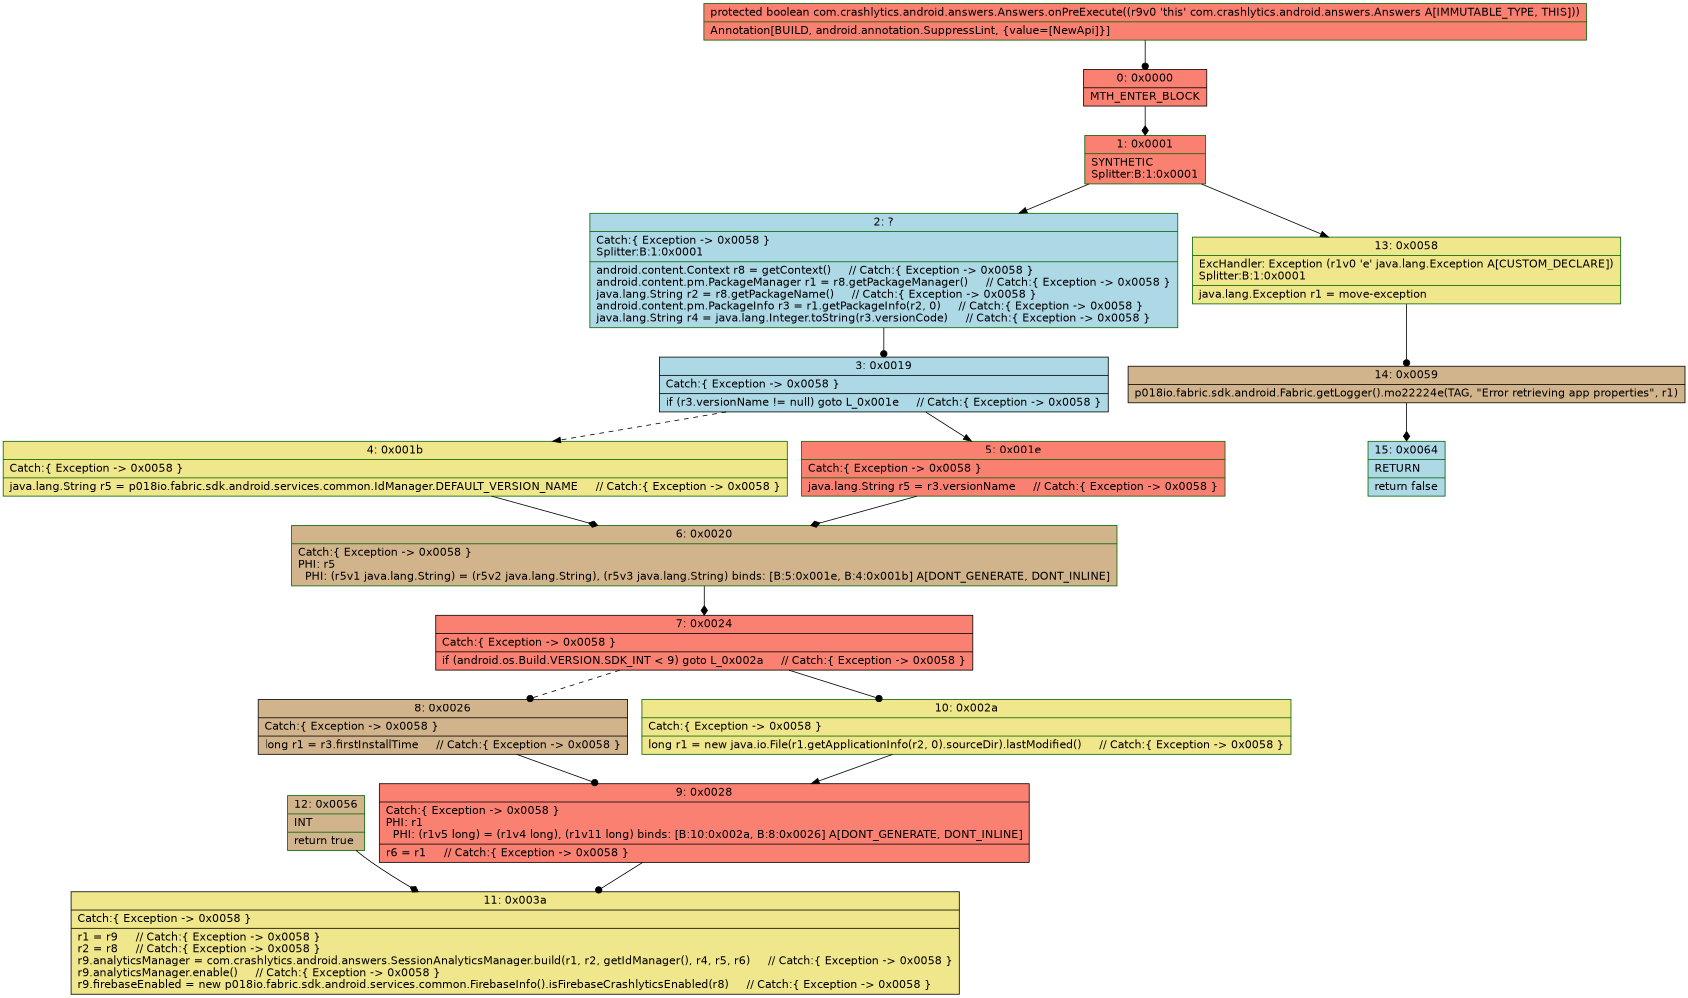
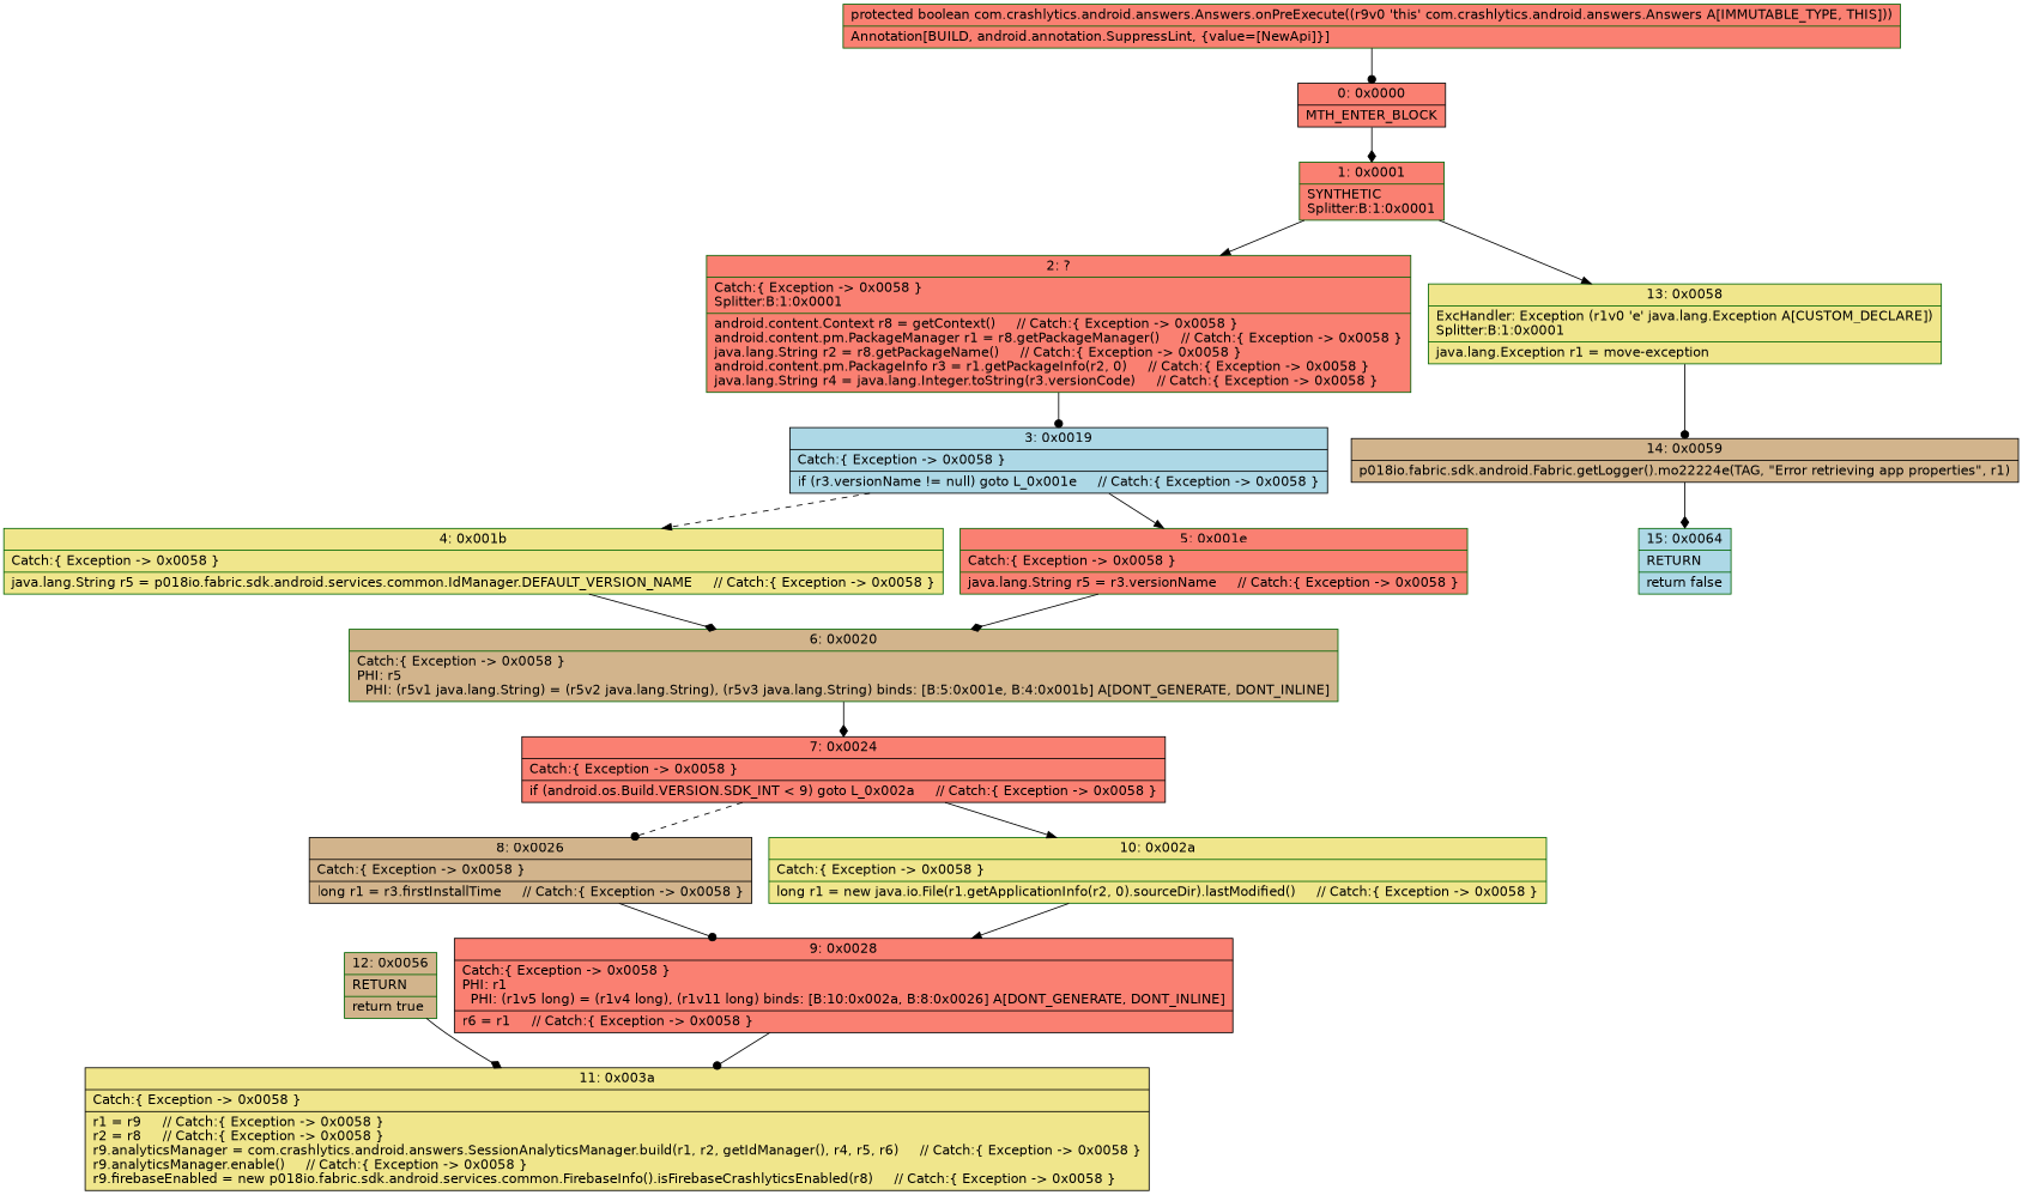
  digraph {
    fontname="DejaVu Sans"
    node [color=darkgreen fillcolor=salmon fontname="DejaVu Sans" shape=record style=filled]
    edge [arrowhead=dot fontname="DejaVu Sans"]
    n1 [color=black label="{0\:\ 0x0000|MTH_ENTER_BLOCK\l}"]
    n2 [label="{1\:\ 0x0001|SYNTHETIC\lSplitter:B:1:0x0001\l}"]
-   n3 [fillcolor=lightblue label="{2\:\ ?|Catch:\{ Exception \-\> 0x0058 \}\lSplitter:B:1:0x0001\l|android.content.Context r8 = getContext()     \/\/ Catch:\{ Exception \-\> 0x0058 \}\landroid.content.pm.PackageManager r1 = r8.getPackageManager()     \/\/ Catch:\{ Exception \-\> 0x0058 \}\ljava.lang.String r2 = r8.getPackageName()     \/\/ Catch:\{ Exception \-\> 0x0058 \}\landroid.content.pm.PackageInfo r3 = r1.getPackageInfo(r2, 0)     \/\/ Catch:\{ Exception \-\> 0x0058 \}\ljava.lang.String r4 = java.lang.Integer.toString(r3.versionCode)     \/\/ Catch:\{ Exception \-\> 0x0058 \}\l}"]
+   n3 [label="{2\:\ ?|Catch:\{ Exception \-\> 0x0058 \}\lSplitter:B:1:0x0001\l|android.content.Context r8 = getContext()     \/\/ Catch:\{ Exception \-\> 0x0058 \}\landroid.content.pm.PackageManager r1 = r8.getPackageManager()     \/\/ Catch:\{ Exception \-\> 0x0058 \}\ljava.lang.String r2 = r8.getPackageName()     \/\/ Catch:\{ Exception \-\> 0x0058 \}\landroid.content.pm.PackageInfo r3 = r1.getPackageInfo(r2, 0)     \/\/ Catch:\{ Exception \-\> 0x0058 \}\ljava.lang.String r4 = java.lang.Integer.toString(r3.versionCode)     \/\/ Catch:\{ Exception \-\> 0x0058 \}\l}"]
    n4 [fillcolor=khaki label="{13\:\ 0x0058|ExcHandler: Exception (r1v0 'e' java.lang.Exception A[CUSTOM_DECLARE])\lSplitter:B:1:0x0001\l|java.lang.Exception r1 = move\-exception\l}"]
    n5 [color=black fillcolor=lightblue label="{3\:\ 0x0019|Catch:\{ Exception \-\> 0x0058 \}\l|if (r3.versionName != null) goto L_0x001e     \/\/ Catch:\{ Exception \-\> 0x0058 \}\l}"]
    n6 [color=black fillcolor=tan label="{14\:\ 0x0059|p018io.fabric.sdk.android.Fabric.getLogger().mo22224e(TAG, \"Error retrieving app properties\", r1)\l}"]
    n7 [fillcolor=khaki label="{4\:\ 0x001b|Catch:\{ Exception \-\> 0x0058 \}\l|java.lang.String r5 = p018io.fabric.sdk.android.services.common.IdManager.DEFAULT_VERSION_NAME     \/\/ Catch:\{ Exception \-\> 0x0058 \}\l}"]
    n8 [label="{5\:\ 0x001e|Catch:\{ Exception \-\> 0x0058 \}\l|java.lang.String r5 = r3.versionName     \/\/ Catch:\{ Exception \-\> 0x0058 \}\l}"]
    n9 [fillcolor=tan label="{6\:\ 0x0020|Catch:\{ Exception \-\> 0x0058 \}\lPHI: r5 \l  PHI: (r5v1 java.lang.String) = (r5v2 java.lang.String), (r5v3 java.lang.String) binds: [B:5:0x001e, B:4:0x001b] A[DONT_GENERATE, DONT_INLINE]\l}"]
    n10 [color=black label="{7\:\ 0x0024|Catch:\{ Exception \-\> 0x0058 \}\l|if (android.os.Build.VERSION.SDK_INT \< 9) goto L_0x002a     \/\/ Catch:\{ Exception \-\> 0x0058 \}\l}"]
    n11 [color=black fillcolor=tan label="{8\:\ 0x0026|Catch:\{ Exception \-\> 0x0058 \}\l|long r1 = r3.firstInstallTime     \/\/ Catch:\{ Exception \-\> 0x0058 \}\l}"]
    n12 [fillcolor=khaki label="{10\:\ 0x002a|Catch:\{ Exception \-\> 0x0058 \}\l|long r1 = new java.io.File(r1.getApplicationInfo(r2, 0).sourceDir).lastModified()     \/\/ Catch:\{ Exception \-\> 0x0058 \}\l}"]
    n13 [color=black label="{9\:\ 0x0028|Catch:\{ Exception \-\> 0x0058 \}\lPHI: r1 \l  PHI: (r1v5 long) = (r1v4 long), (r1v11 long) binds: [B:10:0x002a, B:8:0x0026] A[DONT_GENERATE, DONT_INLINE]\l|r6 = r1     \/\/ Catch:\{ Exception \-\> 0x0058 \}\l}"]
    n14 [color=black fillcolor=khaki label="{11\:\ 0x003a|Catch:\{ Exception \-\> 0x0058 \}\l|r1 = r9     \/\/ Catch:\{ Exception \-\> 0x0058 \}\lr2 = r8     \/\/ Catch:\{ Exception \-\> 0x0058 \}\lr9.analyticsManager = com.crashlytics.android.answers.SessionAnalyticsManager.build(r1, r2, getIdManager(), r4, r5, r6)     \/\/ Catch:\{ Exception \-\> 0x0058 \}\lr9.analyticsManager.enable()     \/\/ Catch:\{ Exception \-\> 0x0058 \}\lr9.firebaseEnabled = new p018io.fabric.sdk.android.services.common.FirebaseInfo().isFirebaseCrashlyticsEnabled(r8)     \/\/ Catch:\{ Exception \-\> 0x0058 \}\l}"]
-   n15 [fillcolor=tan label="{12\:\ 0x0056|INT\l|return true\l}"]
+   n15 [fillcolor=tan label="{12\:\ 0x0056|RETURN\l|return true\l}"]
    n16 [fillcolor=lightblue label="{15\:\ 0x0064|RETURN\l|return false\l}"]
    n17 [label="{protected boolean com.crashlytics.android.answers.Answers.onPreExecute((r9v0 'this' com.crashlytics.android.answers.Answers A[IMMUTABLE_TYPE, THIS]))  | Annotation[BUILD, android.annotation.SuppressLint, \{value=[NewApi]\}]\l}"]
    n1 -> n2 [arrowhead=diamond]
    n2 -> n3 [arrowhead=normal]
    n2 -> n4 [arrowhead=normal]
    n3 -> n5
    n4 -> n6
    n5 -> n7 [arrowhead=normal style=dashed]
    n5 -> n8 [arrowhead=normal]
    n6 -> n16 [arrowhead=diamond]
    n7 -> n9 [arrowhead=diamond]
    n8 -> n9 [arrowhead=diamond]
    n9 -> n10 [arrowhead=diamond]
    n10 -> n11 [style=dashed]
-   n10 -> n12
+   n10 -> n12 [arrowhead=normal]
    n11 -> n13
    n12 -> n13 [arrowhead=normal]
    n13 -> n14
    n15 -> n14 [arrowhead=diamond]
    n17 -> n1
  }
